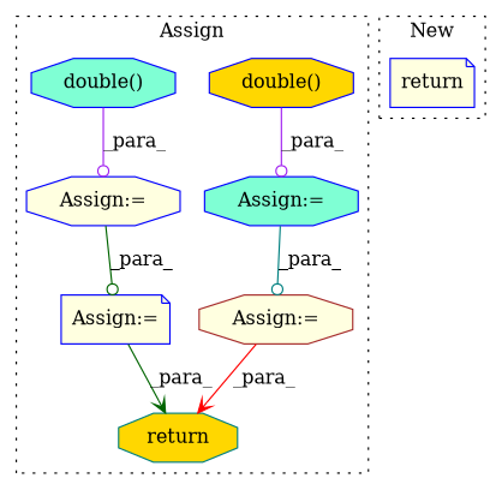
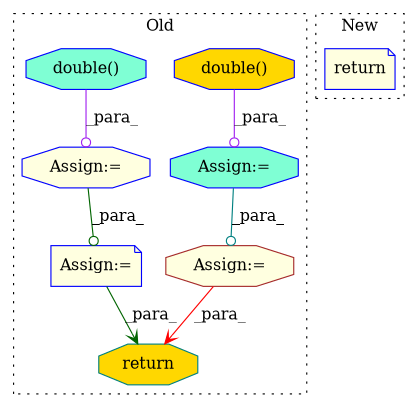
  digraph {
    fontname="DejaVu Serif"
    node [a=68 l=3 shape=octagon style=filled fillcolor=lightyellow color=blue fontname="DejaVu Serif"]
    edge [color=purple arrowhead=odot fontname="DejaVu Serif"]
    n1 [a=75 l=22 label="double()" s=11106 fillcolor=gold]
    n2 [label="Assign:=" s=11384 color=brown]
    n3 [label="Assign:=" s=11300 fillcolor=aquamarine]
    n4 [a=93 l=7 label=return s=11580 fillcolor=gold color=teal]
    n5 [label="Assign:=" s=11422 shape=note]
    n6 [a=75 l=22 label="double()" s=11153 fillcolor=aquamarine]
    n7 [label="Assign:=" s=11342]
    n8 [a=93 l=7 label=return s=12418 shape=note]
    subgraph cluster_1 {
-     label=Assign
+     label=Old
      style=dotted
      n1
      n2
      n3
      n4
      n5
      n6
      n7
    }
    subgraph cluster_2 {
      label=New
      style=dotted
      n8
    }
    n1 -> n3 [label=_para_]
    n2 -> n4 [label=_para_ color=red arrowhead=vee]
    n3 -> n2 [label=_para_ color=teal]
    n5 -> n4 [label=_para_ color=darkgreen arrowhead=vee]
    n6 -> n7 [label=_para_]
    n7 -> n5 [label=_para_ color=darkgreen]
  }
